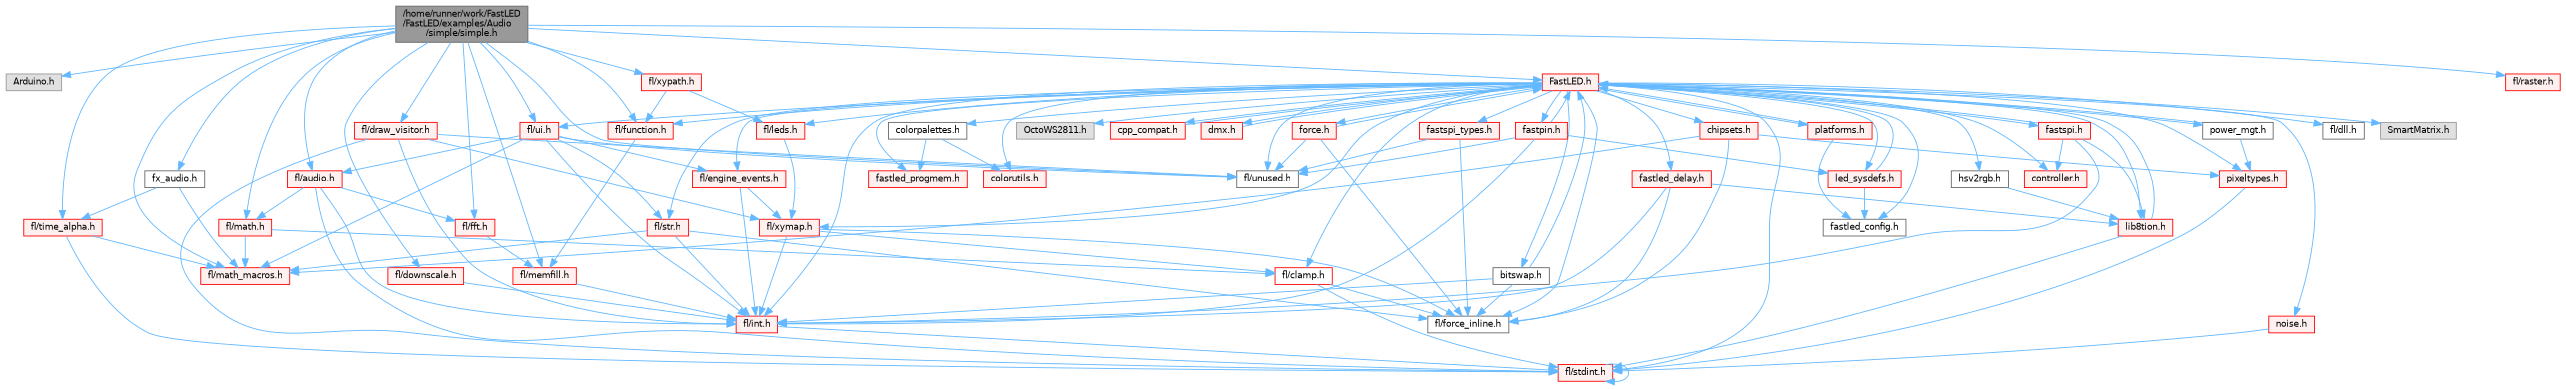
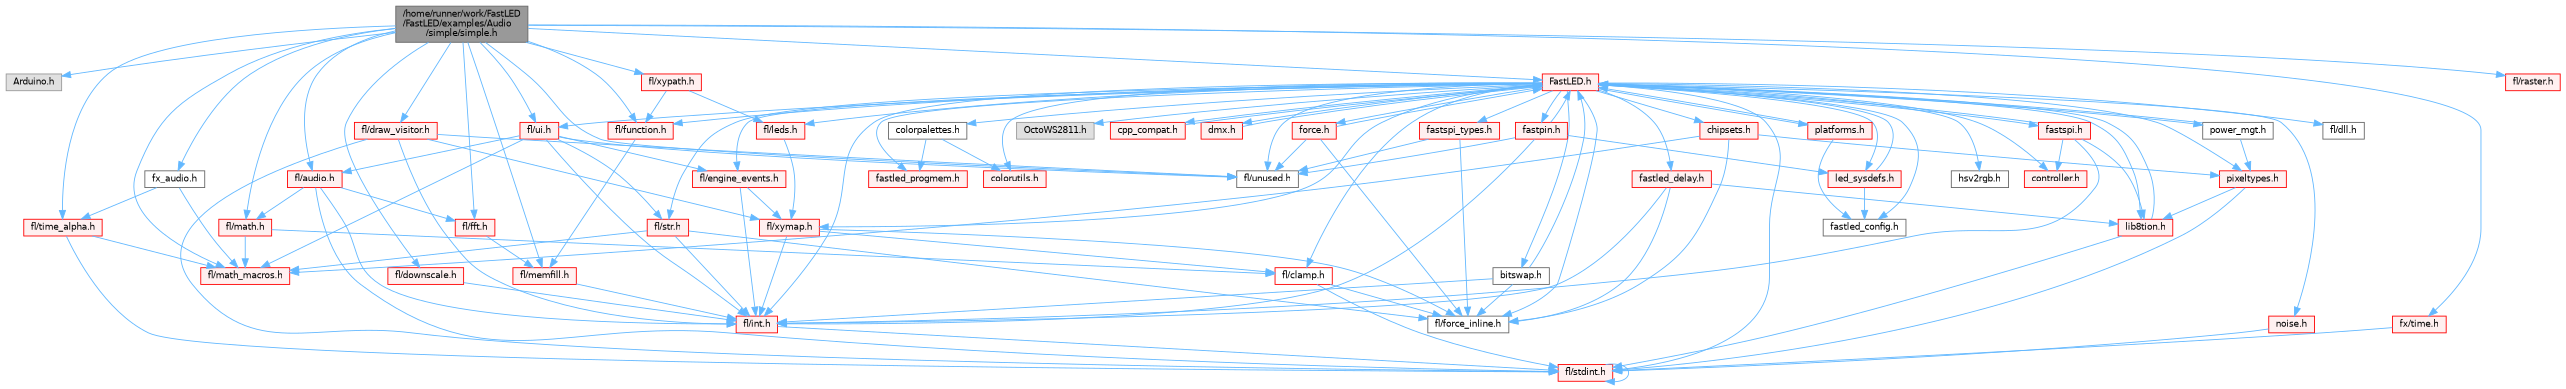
  digraph {
    node [color=red fillcolor="#FFF0F0" fontname=Helvetica fontsize=10 shape=box style=filled]
    edge [color=steelblue1 fontname=Helvetica fontsize=10 labelfontname=Helvetica labelfontsize=10 style=solid]
    n1 [color=gray40 fillcolor=grey60 fontcolor=black height=0.2 label="/home/runner/work/FastLED\l/FastLED/examples/Audio\l/simple/simple.h" width=0.4]
    n2 [color=grey60 fillcolor="#E0E0E0" height=0.2 label="Arduino.h" width=0.4]
    n3 [height=0.2 label="FastLED.h" width=0.4]
    n4 [color=grey40 fillcolor=white height=0.2 label="fl/unused.h" width=0.4]
    n5 [height=0.2 label="fl/math_macros.h" width=0.4]
    n6 [height=0.2 label="fl/function.h" width=0.4]
    n7 [height=0.2 label="fl/memfill.h" width=0.4]
    n8 [height=0.2 label="fl/ui.h" width=0.4]
    n9 [height=0.2 label="fl/audio.h" width=0.4]
    n10 [height=0.2 label="fl/fft.h" width=0.4]
    n11 [height=0.2 label="fl/math.h" width=0.4]
    n12 [height=0.2 label="fl/downscale.h" width=0.4]
    n13 [height=0.2 label="fl/draw_visitor.h" width=0.4]
    n14 [height=0.2 label="fl/raster.h" width=0.4]
    n15 [height=0.2 label="fl/time_alpha.h" width=0.4]
    n16 [height=0.2 label="fl/xypath.h" width=0.4]
+   n17 [height=0.2 label="fx/time.h" width=0.4]
    n18 [color=grey40 fillcolor=white height=0.2 label="fx_audio.h" width=0.4]
    n19 [height=0.2 label="fl/stdint.h" width=0.4]
    n20 [color=grey40 fillcolor=white height=0.2 label="fl/dll.h" width=0.4]
-   n21 [color=grey60 fillcolor="#E0E0E0" height=0.2 label="SmartMatrix.h" width=0.4]
    n22 [color=grey60 fillcolor="#E0E0E0" height=0.2 label="OctoWS2811.h" width=0.4]
    n23 [color=grey40 fillcolor=white height=0.2 label="fl/force_inline.h" width=0.4]
    n24 [height=0.2 label="cpp_compat.h" width=0.4]
    n25 [color=grey40 fillcolor=white height=0.2 label="fastled_config.h" width=0.4]
    n26 [height=0.2 label="led_sysdefs.h" width=0.4]
    n27 [height=0.2 label="fastled_delay.h" width=0.4]
    n28 [height=0.2 label="fl/int.h" width=0.4]
    n29 [color=grey40 fillcolor=white height=0.2 label="bitswap.h" width=0.4]
    n30 [height=0.2 label="controller.h" width=0.4]
    n31 [height=0.2 label="fastpin.h" width=0.4]
    n32 [height=0.2 label="fastspi_types.h" width=0.4]
    n33 [height=0.2 label="dmx.h" width=0.4]
    n34 [height=0.2 label="platforms.h" width=0.4]
    n35 [height=0.2 label="fastled_progmem.h" width=0.4]
    n36 [height=0.2 label="lib8tion.h" width=0.4]
    n37 [height=0.2 label="pixeltypes.h" width=0.4]
    n38 [color=grey40 fillcolor=white height=0.2 label="hsv2rgb.h" width=0.4]
    n39 [height=0.2 label="colorutils.h" width=0.4]
    n40 [height=0.2 label="force.h" width=0.4]
    n41 [color=grey40 fillcolor=white height=0.2 label="colorpalettes.h" width=0.4]
    n42 [height=0.2 label="noise.h" width=0.4]
    n43 [color=grey40 fillcolor=white height=0.2 label="power_mgt.h" width=0.4]
    n44 [height=0.2 label="fastspi.h" width=0.4]
    n45 [height=0.2 label="chipsets.h" width=0.4]
    n46 [height=0.2 label="fl/engine_events.h" width=0.4]
    n47 [height=0.2 label="fl/xymap.h" width=0.4]
    n48 [fillcolor=white height=0.2 label="fl/clamp.h" width=0.4]
    n49 [height=0.2 label="fl/leds.h" width=0.4]
    n50 [height=0.2 label="fl/str.h" width=0.4]
    n1 -> n2
    n1 -> n3
    n1 -> n4
    n1 -> n5
    n1 -> n6
    n1 -> n7
    n1 -> n8
    n1 -> n9
    n1 -> n10
    n1 -> n11
    n1 -> n12
    n1 -> n13
    n1 -> n14
    n1 -> n15
    n1 -> n16
+   n1 -> n17
    n1 -> n18
    n3 -> n4
    n3 -> n6
    n3 -> n8
    n3 -> n19
    n3 -> n20
-   n3 -> n21
    n3 -> n22
    n3 -> n23
    n3 -> n24
    n3 -> n25
    n3 -> n26
    n3 -> n27
    n3 -> n28
    n3 -> n29
    n3 -> n30
    n3 -> n31
    n3 -> n32
    n3 -> n33
    n3 -> n34
    n3 -> n35
    n3 -> n36
    n3 -> n37
    n3 -> n38
    n3 -> n39
    n3 -> n40
    n3 -> n41
    n3 -> n42
    n3 -> n43
    n3 -> n44
    n3 -> n45
    n3 -> n46
    n3 -> n47
    n3 -> n48
    n3 -> n49
    n3 -> n50
    n6 -> n7
    n7 -> n28
    n8 -> n4
    n8 -> n5
    n8 -> n9
    n8 -> n28
    n8 -> n46
    n8 -> n50
    n9 -> n10
    n9 -> n11
    n9 -> n19
    n9 -> n28
    n10 -> n7
    n11 -> n5
    n11 -> n48
    n12 -> n28
    n13 -> n4
    n13 -> n19
    n13 -> n28
    n13 -> n47
    n15 -> n5
    n15 -> n19
    n16 -> n6
    n16 -> n49
+   n17 -> n19
    n18 -> n5
    n18 -> n15
    n19 -> n19
    n24 -> n3
    n26 -> n3
    n26 -> n25
    n27 -> n23
    n27 -> n28
    n27 -> n36
    n28 -> n19
    n29 -> n3
    n29 -> n23
    n29 -> n28
    n31 -> n3
    n31 -> n4
    n31 -> n26
    n31 -> n28
    n32 -> n4
    n32 -> n23
    n33 -> n3
    n34 -> n3
    n34 -> n25
    n36 -> n3
    n36 -> n19
    n37 -> n19
-   n38 -> n36
+   n37 -> n36
    n40 -> n3
    n40 -> n4
    n40 -> n23
    n41 -> n35
    n41 -> n39
    n42 -> n19
    n43 -> n3
    n43 -> n37
    n44 -> n3
    n44 -> n28
    n44 -> n30
    n44 -> n36
    n45 -> n5
    n45 -> n23
    n45 -> n37
    n46 -> n28
    n46 -> n47
    n47 -> n23
    n47 -> n28
    n47 -> n48
    n48 -> n19
    n48 -> n23
    n49 -> n47
    n50 -> n5
    n50 -> n23
    n50 -> n28
  }
